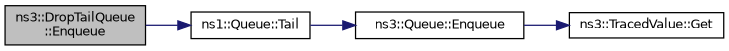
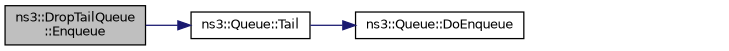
  digraph {
    rankdir=LR
    node [color=black fillcolor=white fontname=Helvetica fontsize=10 shape=record style=filled]
    edge [color=midnightblue fontname=Helvetica fontsize=10 labelfontname=Helvetica labelfontsize=10 style=solid]
    n1 [fillcolor=grey75 fontcolor=black height=0.2 label="ns3::DropTailQueue\l::Enqueue" width=0.4]
-   n2 [height=0.2 label="ns1::Queue::Tail" width=0.4]
-   n3 [height=0.2 label="ns3::Queue::Enqueue" width=0.4]
-   n4 [height=0.2 label="ns3::TracedValue::Get" width=0.4]
+   n2 [height=0.2 label="ns3::Queue::Tail" width=0.4]
+   n3 [height=0.2 label="ns3::Queue::DoEnqueue" width=0.4]
    n1 -> n2
    n2 -> n3
-   n3 -> n4
  }
